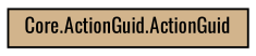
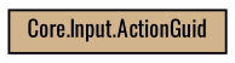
  digraph {
    rankdir=TB
    fontname=Oswald
-   n1 [color=black fillcolor=tan fontname=Oswald fontsize=10 height=0.2 label="Core.ActionGuid.ActionGuid" shape=record style=filled width=0.4]
+   n1 [color=black fillcolor=tan fontname=Oswald fontsize=10 height=0.2 label="Core.Input.ActionGuid" shape=record style=filled width=0.4]
  }
